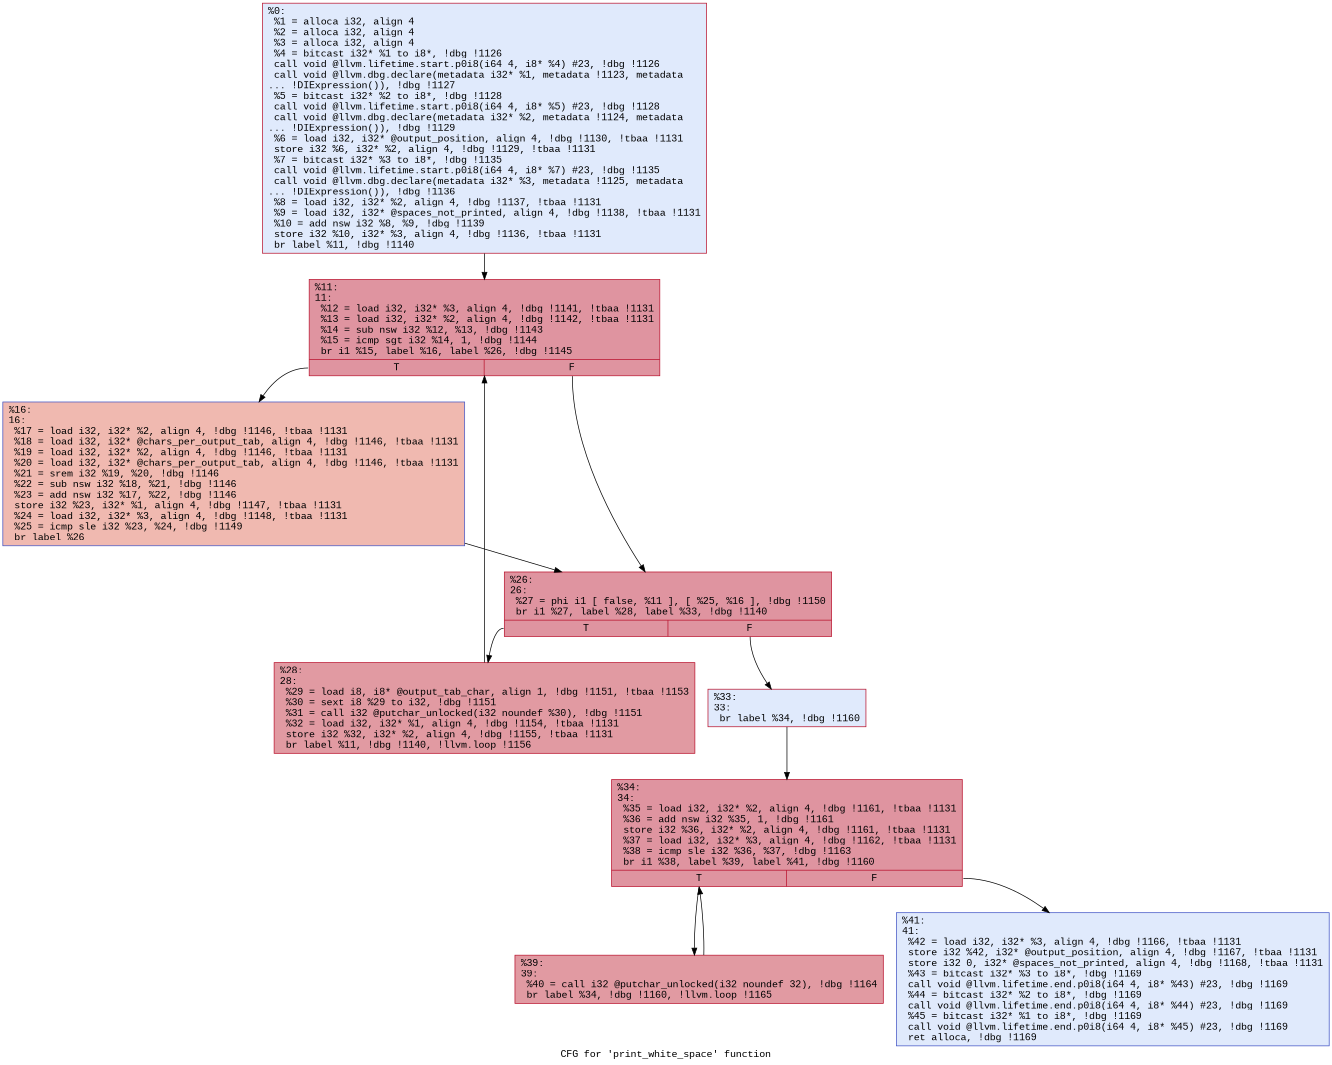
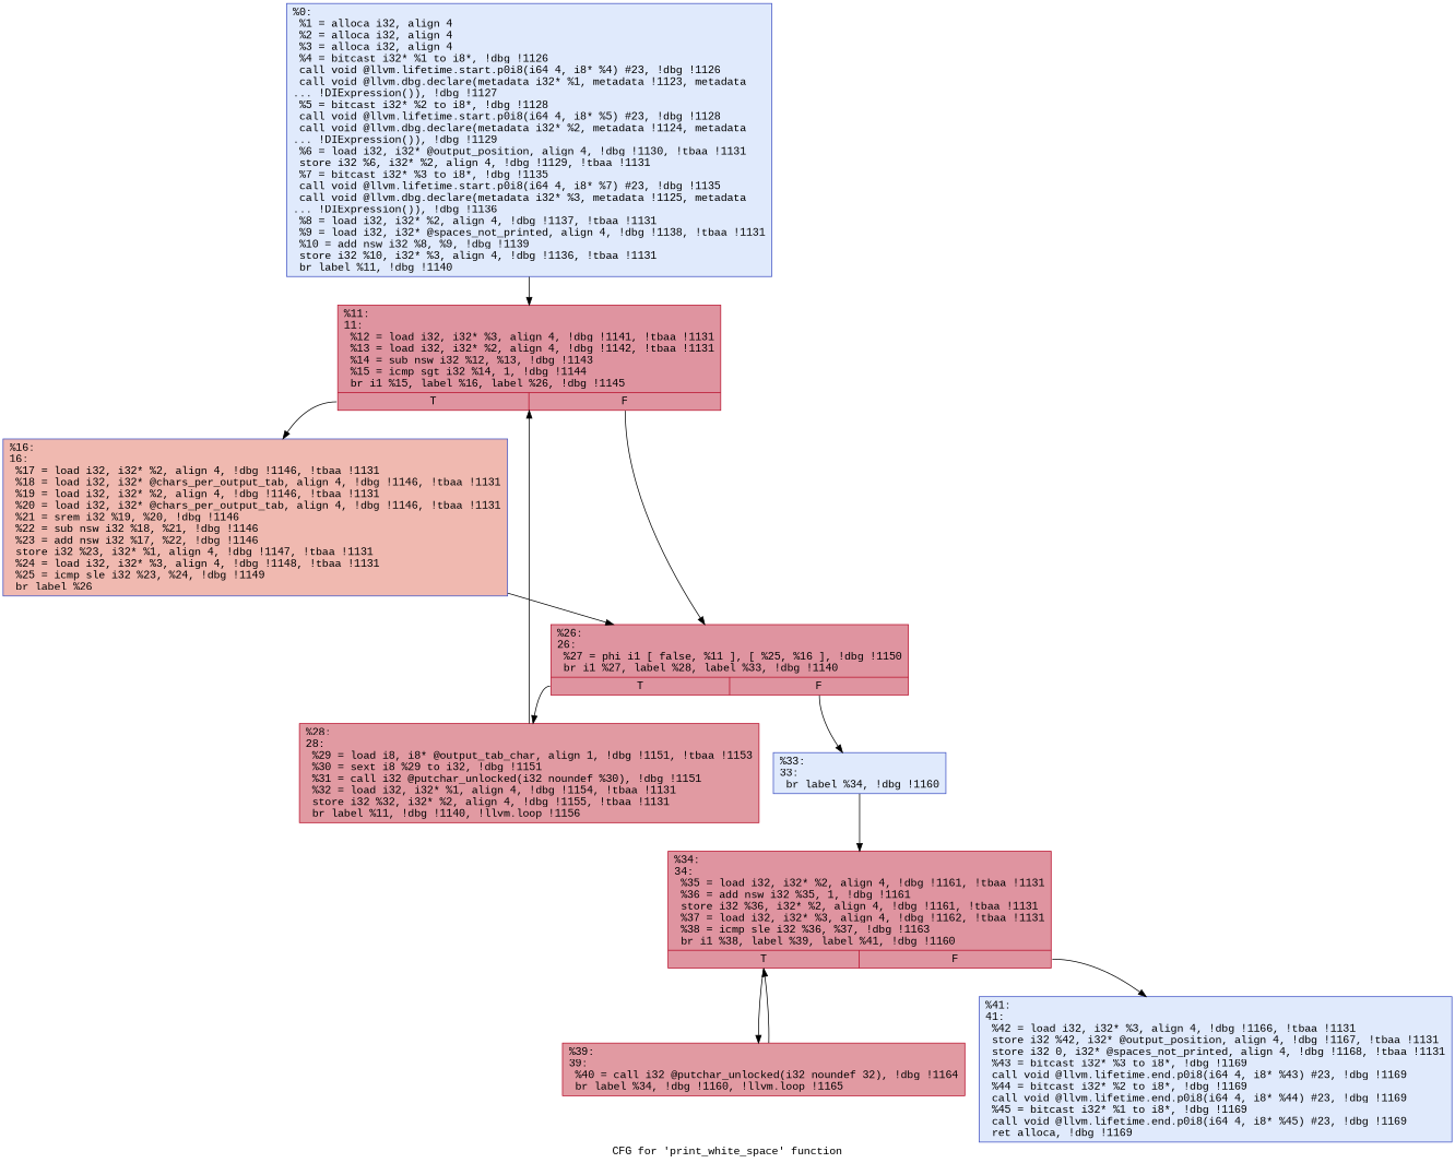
  digraph {
    fontname="Liberation Mono"
    label="CFG for 'print_white_space' function"
    node [color="#b70d28ff" fillcolor="#b9d0f970" fontname="Liberation Mono" shape=record style=filled]
    edge [fontname="Liberation Mono"]
-   n1 [label="{%0:\l  %1 = alloca i32, align 4\l  %2 = alloca i32, align 4\l  %3 = alloca i32, align 4\l  %4 = bitcast i32* %1 to i8*, !dbg !1126\l  call void @llvm.lifetime.start.p0i8(i64 4, i8* %4) #23, !dbg !1126\l  call void @llvm.dbg.declare(metadata i32* %1, metadata !1123, metadata\l... !DIExpression()), !dbg !1127\l  %5 = bitcast i32* %2 to i8*, !dbg !1128\l  call void @llvm.lifetime.start.p0i8(i64 4, i8* %5) #23, !dbg !1128\l  call void @llvm.dbg.declare(metadata i32* %2, metadata !1124, metadata\l... !DIExpression()), !dbg !1129\l  %6 = load i32, i32* @output_position, align 4, !dbg !1130, !tbaa !1131\l  store i32 %6, i32* %2, align 4, !dbg !1129, !tbaa !1131\l  %7 = bitcast i32* %3 to i8*, !dbg !1135\l  call void @llvm.lifetime.start.p0i8(i64 4, i8* %7) #23, !dbg !1135\l  call void @llvm.dbg.declare(metadata i32* %3, metadata !1125, metadata\l... !DIExpression()), !dbg !1136\l  %8 = load i32, i32* %2, align 4, !dbg !1137, !tbaa !1131\l  %9 = load i32, i32* @spaces_not_printed, align 4, !dbg !1138, !tbaa !1131\l  %10 = add nsw i32 %8, %9, !dbg !1139\l  store i32 %10, i32* %3, align 4, !dbg !1136, !tbaa !1131\l  br label %11, !dbg !1140\l}"]
+   n1 [color="#3d50c3ff" label="{%0:\l  %1 = alloca i32, align 4\l  %2 = alloca i32, align 4\l  %3 = alloca i32, align 4\l  %4 = bitcast i32* %1 to i8*, !dbg !1126\l  call void @llvm.lifetime.start.p0i8(i64 4, i8* %4) #23, !dbg !1126\l  call void @llvm.dbg.declare(metadata i32* %1, metadata !1123, metadata\l... !DIExpression()), !dbg !1127\l  %5 = bitcast i32* %2 to i8*, !dbg !1128\l  call void @llvm.lifetime.start.p0i8(i64 4, i8* %5) #23, !dbg !1128\l  call void @llvm.dbg.declare(metadata i32* %2, metadata !1124, metadata\l... !DIExpression()), !dbg !1129\l  %6 = load i32, i32* @output_position, align 4, !dbg !1130, !tbaa !1131\l  store i32 %6, i32* %2, align 4, !dbg !1129, !tbaa !1131\l  %7 = bitcast i32* %3 to i8*, !dbg !1135\l  call void @llvm.lifetime.start.p0i8(i64 4, i8* %7) #23, !dbg !1135\l  call void @llvm.dbg.declare(metadata i32* %3, metadata !1125, metadata\l... !DIExpression()), !dbg !1136\l  %8 = load i32, i32* %2, align 4, !dbg !1137, !tbaa !1131\l  %9 = load i32, i32* @spaces_not_printed, align 4, !dbg !1138, !tbaa !1131\l  %10 = add nsw i32 %8, %9, !dbg !1139\l  store i32 %10, i32* %3, align 4, !dbg !1136, !tbaa !1131\l  br label %11, !dbg !1140\l}"]
    n2 [fillcolor="#b70d2870" label="{%11:\l11:                                               \l  %12 = load i32, i32* %3, align 4, !dbg !1141, !tbaa !1131\l  %13 = load i32, i32* %2, align 4, !dbg !1142, !tbaa !1131\l  %14 = sub nsw i32 %12, %13, !dbg !1143\l  %15 = icmp sgt i32 %14, 1, !dbg !1144\l  br i1 %15, label %16, label %26, !dbg !1145\l|{<s0>T|<s1>F}}"]
    n3 [color="#3d50c3ff" fillcolor="#de614d70" label="{%16:\l16:                                               \l  %17 = load i32, i32* %2, align 4, !dbg !1146, !tbaa !1131\l  %18 = load i32, i32* @chars_per_output_tab, align 4, !dbg !1146, !tbaa !1131\l  %19 = load i32, i32* %2, align 4, !dbg !1146, !tbaa !1131\l  %20 = load i32, i32* @chars_per_output_tab, align 4, !dbg !1146, !tbaa !1131\l  %21 = srem i32 %19, %20, !dbg !1146\l  %22 = sub nsw i32 %18, %21, !dbg !1146\l  %23 = add nsw i32 %17, %22, !dbg !1146\l  store i32 %23, i32* %1, align 4, !dbg !1147, !tbaa !1131\l  %24 = load i32, i32* %3, align 4, !dbg !1148, !tbaa !1131\l  %25 = icmp sle i32 %23, %24, !dbg !1149\l  br label %26\l}"]
    n4 [fillcolor="#b70d2870" label="{%26:\l26:                                               \l  %27 = phi i1 [ false, %11 ], [ %25, %16 ], !dbg !1150\l  br i1 %27, label %28, label %33, !dbg !1140\l|{<s0>T|<s1>F}}"]
    n5 [fillcolor="#bb1b2c70" label="{%28:\l28:                                               \l  %29 = load i8, i8* @output_tab_char, align 1, !dbg !1151, !tbaa !1153\l  %30 = sext i8 %29 to i32, !dbg !1151\l  %31 = call i32 @putchar_unlocked(i32 noundef %30), !dbg !1151\l  %32 = load i32, i32* %1, align 4, !dbg !1154, !tbaa !1131\l  store i32 %32, i32* %2, align 4, !dbg !1155, !tbaa !1131\l  br label %11, !dbg !1140, !llvm.loop !1156\l}"]
-   n6 [label="{%33:\l33:                                               \l  br label %34, !dbg !1160\l}"]
+   n6 [color="#3d50c3ff" label="{%33:\l33:                                               \l  br label %34, !dbg !1160\l}"]
    n7 [fillcolor="#b70d2870" label="{%34:\l34:                                               \l  %35 = load i32, i32* %2, align 4, !dbg !1161, !tbaa !1131\l  %36 = add nsw i32 %35, 1, !dbg !1161\l  store i32 %36, i32* %2, align 4, !dbg !1161, !tbaa !1131\l  %37 = load i32, i32* %3, align 4, !dbg !1162, !tbaa !1131\l  %38 = icmp sle i32 %36, %37, !dbg !1163\l  br i1 %38, label %39, label %41, !dbg !1160\l|{<s0>T|<s1>F}}"]
    n8 [fillcolor="#bb1b2c70" label="{%39:\l39:                                               \l  %40 = call i32 @putchar_unlocked(i32 noundef 32), !dbg !1164\l  br label %34, !dbg !1160, !llvm.loop !1165\l}"]
    n9 [color="#3d50c3ff" label="{%41:\l41:                                               \l  %42 = load i32, i32* %3, align 4, !dbg !1166, !tbaa !1131\l  store i32 %42, i32* @output_position, align 4, !dbg !1167, !tbaa !1131\l  store i32 0, i32* @spaces_not_printed, align 4, !dbg !1168, !tbaa !1131\l  %43 = bitcast i32* %3 to i8*, !dbg !1169\l  call void @llvm.lifetime.end.p0i8(i64 4, i8* %43) #23, !dbg !1169\l  %44 = bitcast i32* %2 to i8*, !dbg !1169\l  call void @llvm.lifetime.end.p0i8(i64 4, i8* %44) #23, !dbg !1169\l  %45 = bitcast i32* %1 to i8*, !dbg !1169\l  call void @llvm.lifetime.end.p0i8(i64 4, i8* %45) #23, !dbg !1169\l  ret alloca, !dbg !1169\l}"]
    n1 -> n2
    n2 -> n3 [tailport=s0]
    n2 -> n4 [tailport=s1]
    n3 -> n4
    n4 -> n5 [tailport=s0]
    n4 -> n6 [tailport=s1]
    n5 -> n2
    n6 -> n7
    n7 -> n8 [tailport=s0]
    n7 -> n9 [tailport=s1]
    n8 -> n7
  }
